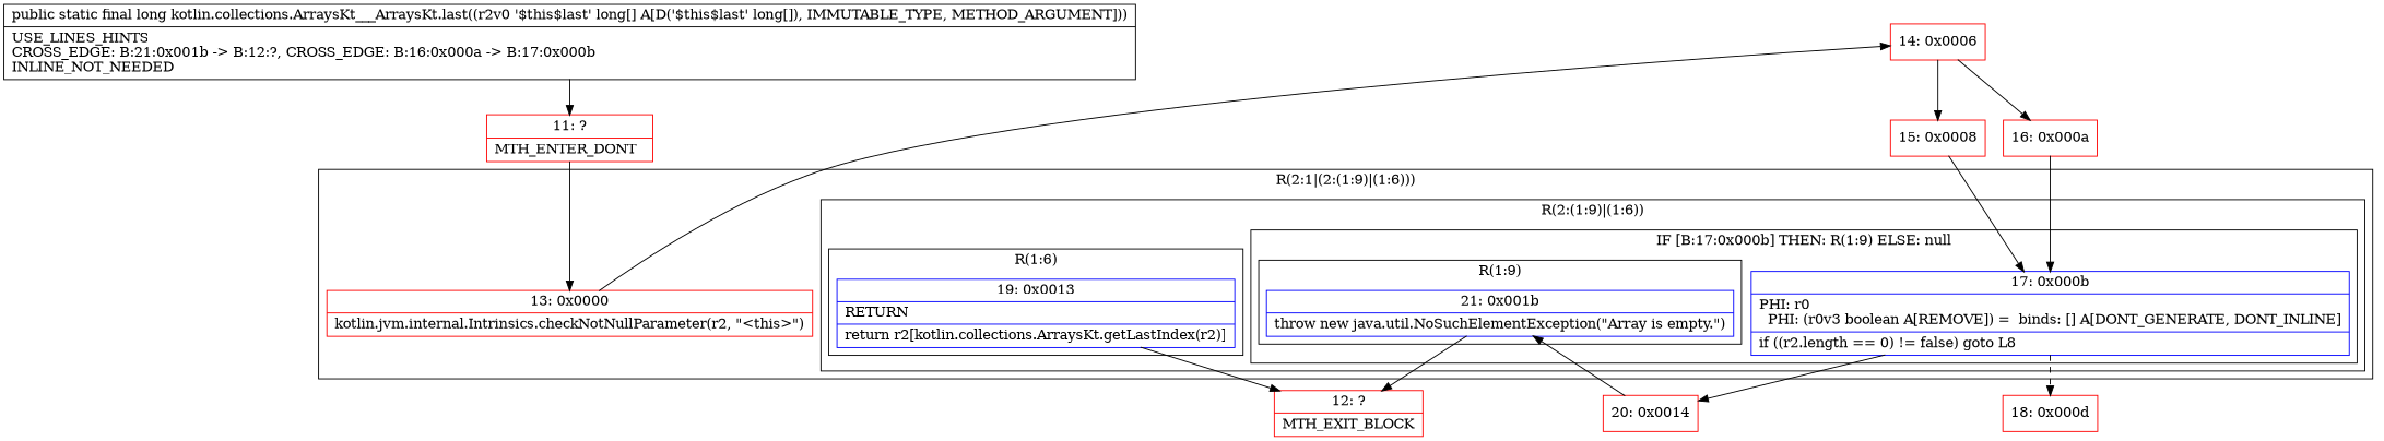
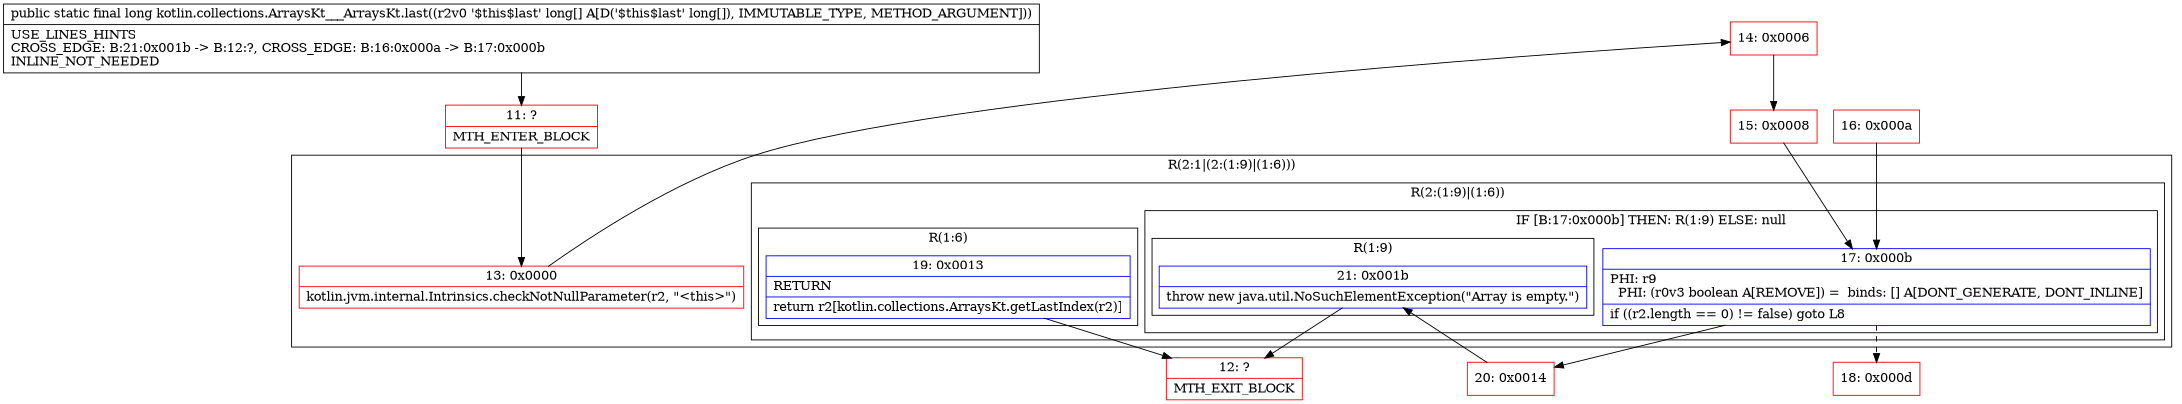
  digraph {
    node [color=red shape=record]
    n1 [color=blue label="{21\:\ 0x001b|throw new java.util.NoSuchElementException(\"Array is empty.\")\l}"]
-   n2 [color=blue label="{17\:\ 0x000b|PHI: r0 \l  PHI: (r0v3 boolean A[REMOVE]) =  binds: [] A[DONT_GENERATE, DONT_INLINE]\l|if ((r2.length == 0) != false) goto L8\l}"]
+   n2 [color=blue label="{17\:\ 0x000b|PHI: r9 \l  PHI: (r0v3 boolean A[REMOVE]) =  binds: [] A[DONT_GENERATE, DONT_INLINE]\l|if ((r2.length == 0) != false) goto L8\l}"]
    n3 [color=blue label="{19\:\ 0x0013|RETURN\l|return r2[kotlin.collections.ArraysKt.getLastIndex(r2)]\l}"]
    n4 [label="{13\:\ 0x0000|kotlin.jvm.internal.Intrinsics.checkNotNullParameter(r2, \"\<this\>\")\l}"]
    n5 [label="{12\:\ ?|MTH_EXIT_BLOCK\l}"]
    n6 [label="{18\:\ 0x000d}"]
    n7 [label="{20\:\ 0x0014}"]
    n8 [label="{14\:\ 0x0006}"]
    n9 [label="{15\:\ 0x0008}"]
    n10 [label="{16\:\ 0x000a}"]
-   n11 [label="{11\:\ ?|MTH_ENTER_DONT\l}"]
+   n11 [label="{11\:\ ?|MTH_ENTER_BLOCK\l}"]
    n12 [label="{public static final long kotlin.collections.ArraysKt___ArraysKt.last((r2v0 '$this$last' long[] A[D('$this$last' long[]), IMMUTABLE_TYPE, METHOD_ARGUMENT]))  | USE_LINES_HINTS\lCROSS_EDGE: B:21:0x001b \-\> B:12:?, CROSS_EDGE: B:16:0x000a \-\> B:17:0x000b\lINLINE_NOT_NEEDED\l}" color=""]
    subgraph cluster_1 {
      label="R(2:1|(2:(1:9)|(1:6)))"
      n4
      subgraph cluster_2 {
        label="R(2:(1:9)|(1:6))"
        subgraph cluster_3 {
          label="IF [B:17:0x000b] THEN: R(1:9) ELSE: null"
          n2
          subgraph cluster_4 {
            label="R(1:9)"
            n1
          }
        }
        subgraph cluster_5 {
          label="R(1:6)"
          n3
        }
      }
    }
    n1 -> n5
    n2 -> n6 [style=dashed]
    n2 -> n7
    n3 -> n5
    n4 -> n8
    n7 -> n1
    n8 -> n9
-   n8 -> n10
    n9 -> n2
    n10 -> n2
    n11 -> n4
    n12 -> n11
  }
